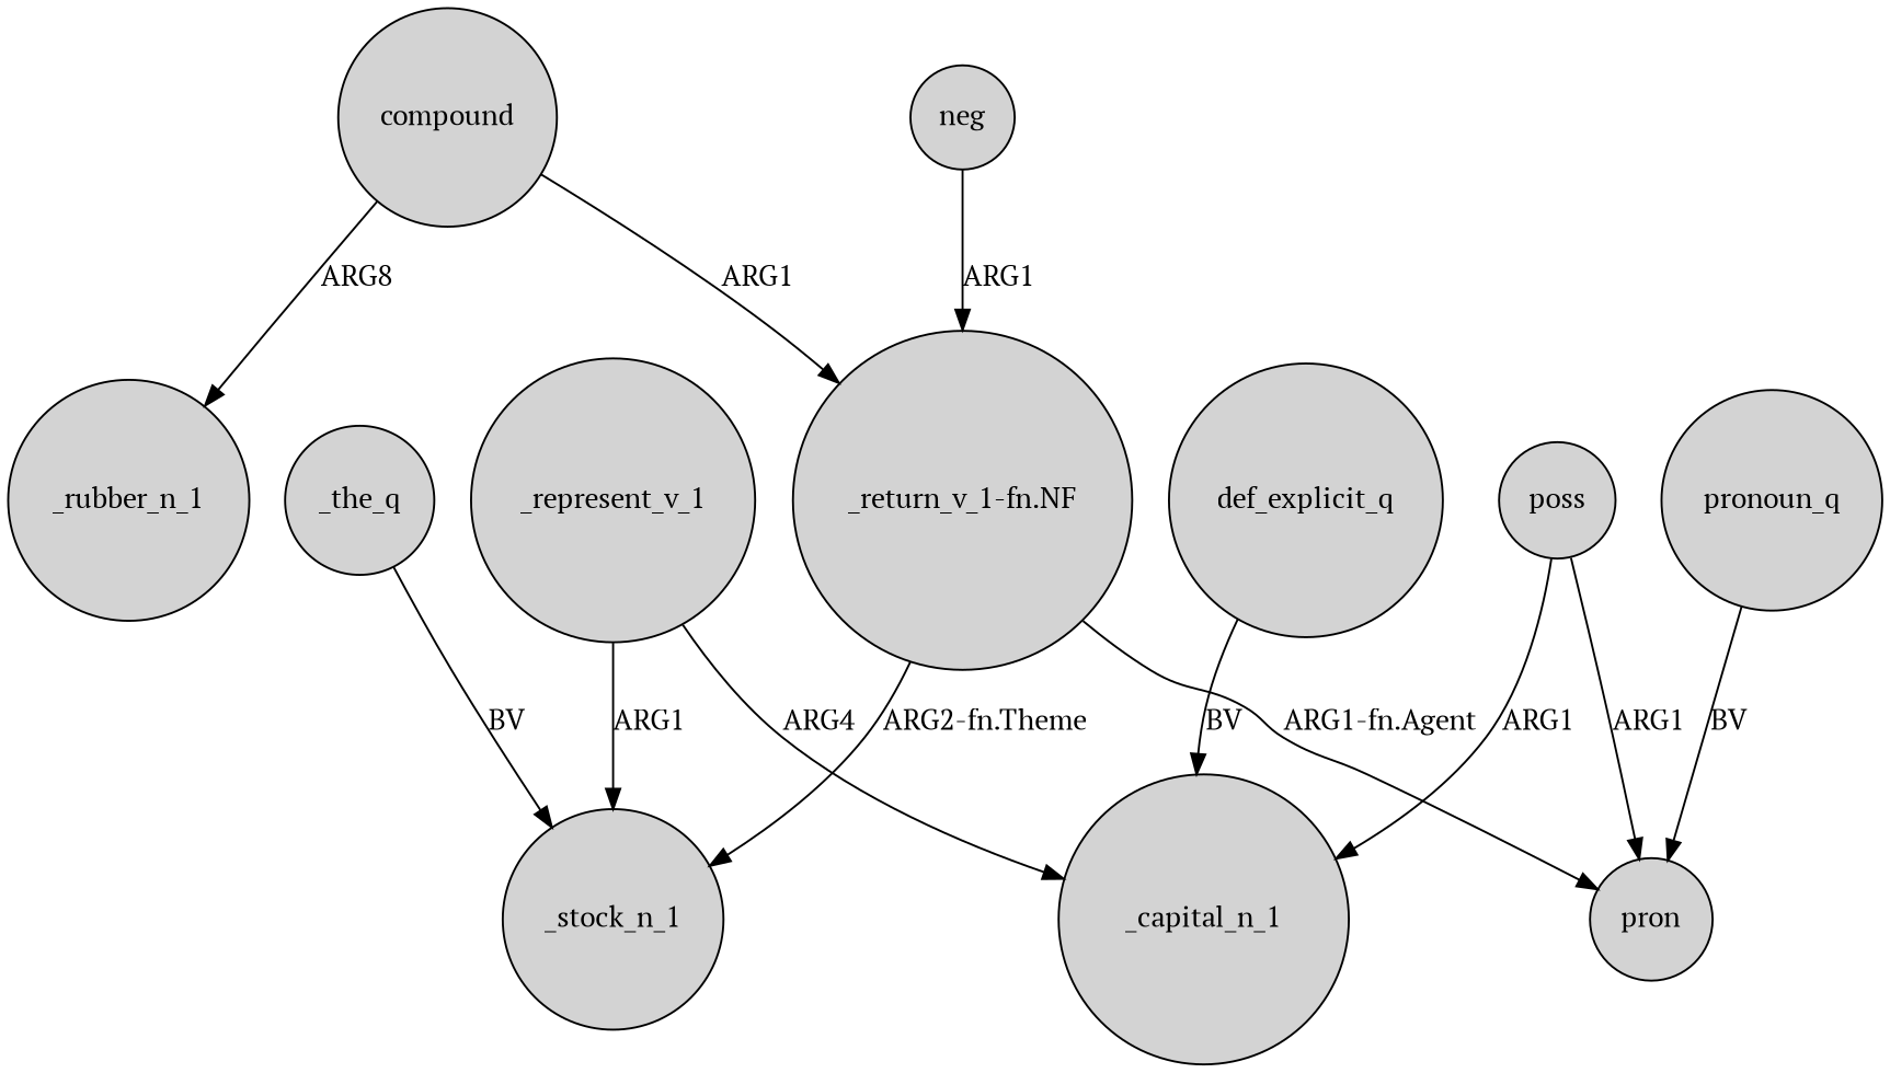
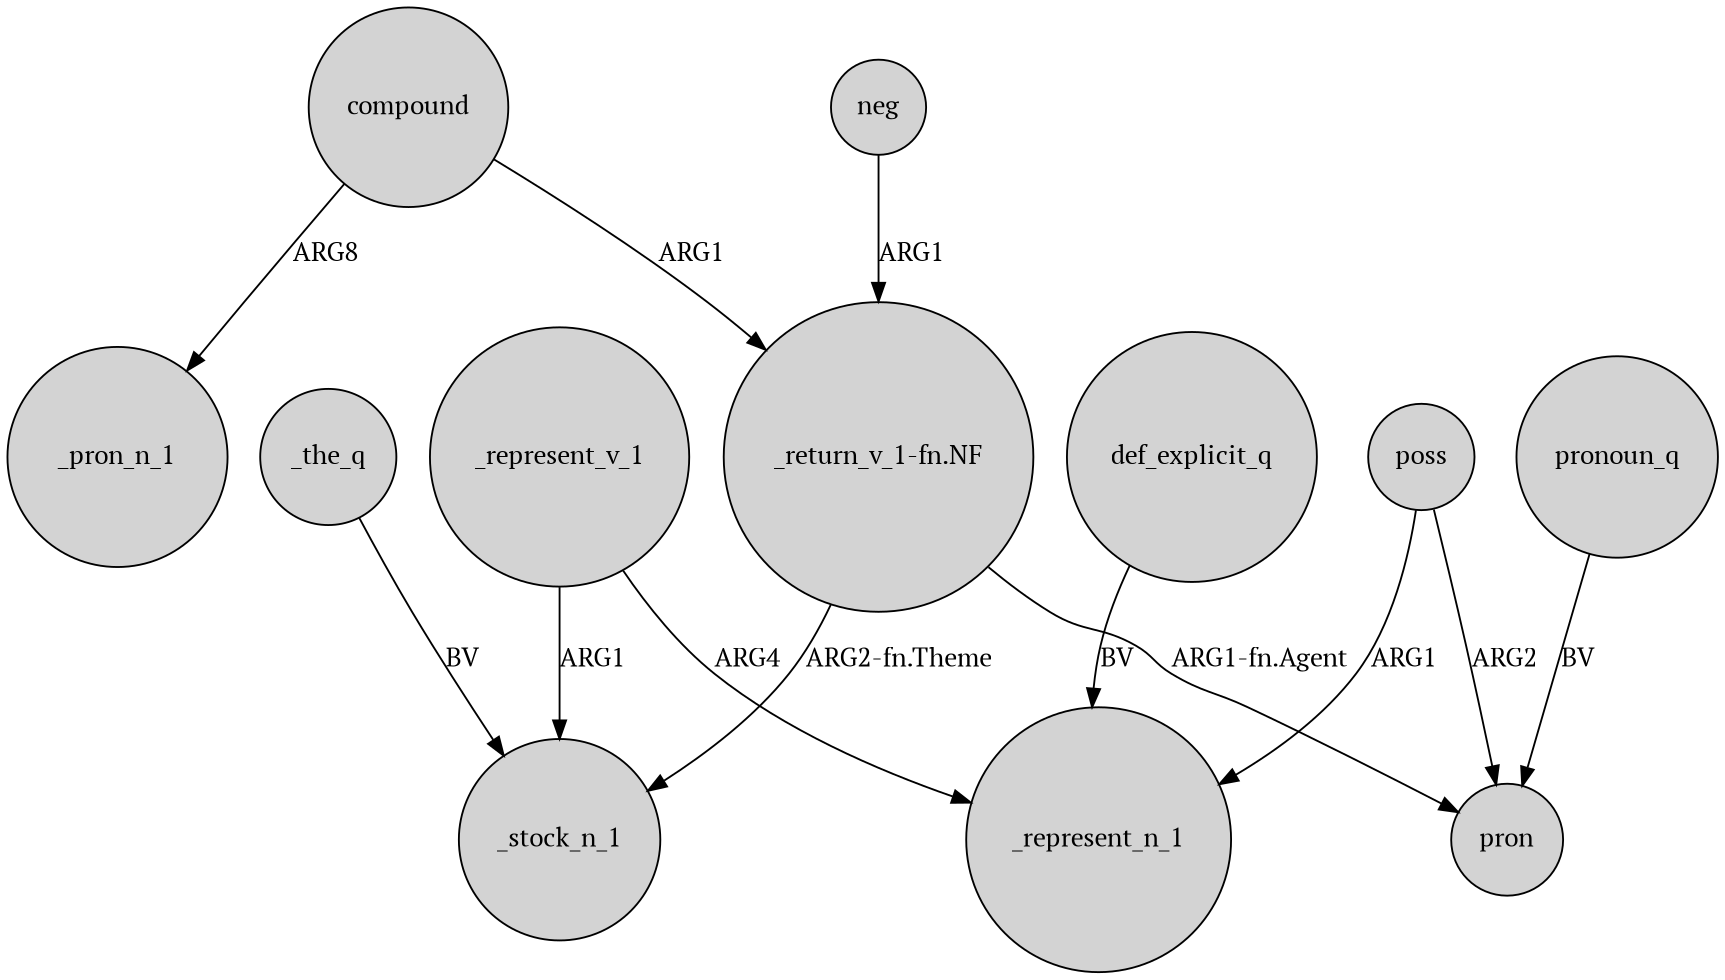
  digraph {
    fontname="PT Serif"
    node [fontname="PT Serif" shape=circle style=filled]
    edge [fontname="PT Serif"]
    neg
    "_return_v_1-fn.NF"
    _stock_n_1
    pron
    def_explicit_q
-   _capital_n_1
+   _capital_n_1 [label=_represent_n_1]
    _represent_v_1
    compound
-   _rubber_n_1
+   _rubber_n_1 [label=_pron_n_1]
    poss
    _the_q
    pronoun_q
    neg -> "_return_v_1-fn.NF" [label=ARG1]
    "_return_v_1-fn.NF" -> _stock_n_1 [label="ARG2-fn.Theme"]
    "_return_v_1-fn.NF" -> pron [label="ARG1-fn.Agent"]
    def_explicit_q -> _capital_n_1 [label=BV]
    _represent_v_1 -> _stock_n_1 [label=ARG1]
    _represent_v_1 -> _capital_n_1 [label=ARG4]
    compound -> "_return_v_1-fn.NF" [label=ARG1]
    compound -> _rubber_n_1 [label=ARG8]
-   poss -> pron [label=ARG1]
+   poss -> pron [label=ARG2]
    poss -> _capital_n_1 [label=ARG1]
    _the_q -> _stock_n_1 [label=BV]
    pronoun_q -> pron [label=BV]
  }
